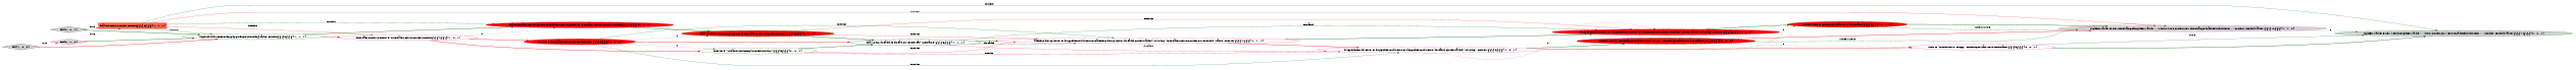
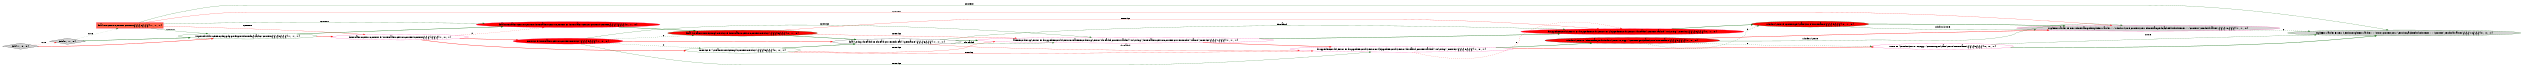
  digraph {
    rankdir=LR
    node [color=deeppink fillcolor=white shape=ellipse style=filled]
    edge [color=darkgreen style=bold]
    n1 [color=darkgreen label="metrics = (StreamsMetricsImpl)context.metrics()@@@5@@@['0', '0', '1']"]
    n2 [color=black label="final String threadId = Thread.currentThread().getName()@@@6@@@['1', '1', '1']"]
    n3 [label="lateRecordDropSensor = droppedRecordsSensorOrLateRecordDropSensor(threadId,context.taskId().toString(),internalProcessorContext.currentNode().name(),metrics)@@@7@@@['1', '1', '1']"]
    n4 [label="droppedRecordsSensor = droppedRecordsSensorOrSkippedRecordsSensor(threadId,context.taskId().toString(),metrics)@@@8@@@['1', '0', '1']"]
    n5 [fillcolor=red label="droppedRecordsSensor = droppedRecordsSensorOrSkippedRecordsSensor(threadId,context.taskId().toString(),metrics)@@@8@@@['0', '1', '0']"]
    n6 [color=black fillcolor=red label="windowStore = (TimestampedWindowStore<K,Agg>)context.getStateStore(storeName)@@@9@@@['1', '0', '0']"]
    n7 [label="store = (SessionStore<K,Agg>)context.getStateStore(storeName)@@@9@@@['0', '0', '1']"]
    n8 [color=darkgreen fillcolor=red label="windowStore = context.getStateStore(storeName)@@@9@@@['0', '1', '0']"]
    n9 [fillcolor=lightgray label="tupleForwarder = new TimestampedTupleForwarder<>(windowStore,context,new TimestampedCacheFlushListener<>(context),sendOldValues)@@@10@@@['1', '1', '0']"]
    n10 [color=darkgreen fillcolor=red label="final StreamsMetricsImpl metrics = internalProcessorContext.metrics()@@@5@@@['0', '1', '0']"]
    n11 [color=darkgreen fillcolor=lightgray label="tupleForwarder = new SessionTupleForwarder<>(store,context,new SessionCacheFlushListener<>(context),sendOldValues)@@@10@@@['0', '0', '1']"]
-   n12 [fillcolor=lightgray label="init['0', '1', '0']" shape=diamond]
+   n12 [color=black fillcolor=lightgray label="init['0', '1', '0']" shape=diamond]
    n13 [color=darkgreen label="super.edu.fdu.CPPDG.tinypdg.pe.ExpressionInfo@ca2bc7context@@@3@@@['1', '1', '1']"]
    n14 [fillcolor=tomato label="final ProcessorContext context@@@2@@@['1', '1', '1']" shape=box]
    n15 [label="internalProcessorContext = (InternalProcessorContext)context@@@4@@@['1', '0', '1']"]
    n16 [fillcolor=red label="final InternalProcessorContext internalProcessorContext = (InternalProcessorContext)context@@@4@@@['0', '1', '0']"]
    n17 [fillcolor=red label="metrics = internalProcessorContext.metrics()@@@5@@@['1', '0', '0']"]
    n18 [color=black fillcolor=lightgray label="init['1', '0', '0']" shape=diamond]
-   n19 [color=black fillcolor=lightgray label="init['0', '0', '1']" shape=diamond]
    n1 -> n2
    n1 -> n3 [color=red label=metrics style=solid]
    n1 -> n4 [color=red label=metrics style=solid]
    n2 -> n3
    n2 -> n3 [label=threadId style=solid]
    n2 -> n4 [color=red label=threadId style=solid]
    n2 -> n5 [label=threadId style=solid]
    n3 -> n4 [color=red]
    n3 -> n5
    n4 -> n5 [color=red label=0 style=dashed]
    n4 -> n6
    n4 -> n7 [color=red]
    n5 -> n8
    n6 -> n7 [label=0 style=dashed]
    n6 -> n8 [label=0 style=dashed]
    n6 -> n9 [color=red]
    n6 -> n9 [label=windowStore style=solid]
    n7 -> n11 [label=store style=solid]
    n7 -> n11
    n8 -> n9
    n8 -> n9 [label=windowStore style=solid]
    n9 -> n11 [label=0 style=dashed]
    n10 -> n2
    n10 -> n3 [color=red label=metrics style=solid]
    n10 -> n5 [color=red label=metrics style=solid]
    n12 -> n13
    n12 -> n14 [label=true style=dotted]
    n13 -> n15 [color=red]
    n13 -> n16
    n14 -> n9 [color=red label=context style=solid]
    n14 -> n11 [label=context style=solid]
    n14 -> n13 [label=context style=solid]
    n14 -> n15 [color=red label=context style=solid]
    n14 -> n16 [label=context style=solid]
    n15 -> n1 [color=red]
    n15 -> n16 [color=red label=0 style=dashed]
    n15 -> n17 [color=red]
    n16 -> n10
    n17 -> n1 [label=0 style=dashed]
    n17 -> n2 [color=red]
    n17 -> n3 [label=metrics style=solid]
    n17 -> n4 [label=metrics style=solid]
    n17 -> n10 [label=0 style=dashed]
    n18 -> n12 [color=red label=true style=dotted]
    n18 -> n13 [color=red]
-   n19 -> n13
-   n19 -> n14 [color=red label=true style=dotted]
  }
